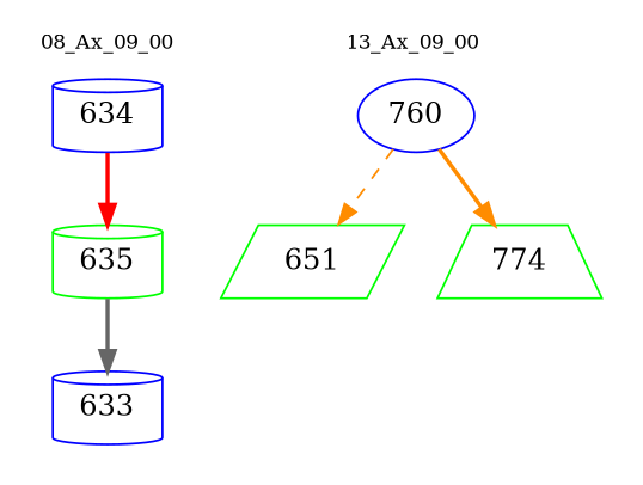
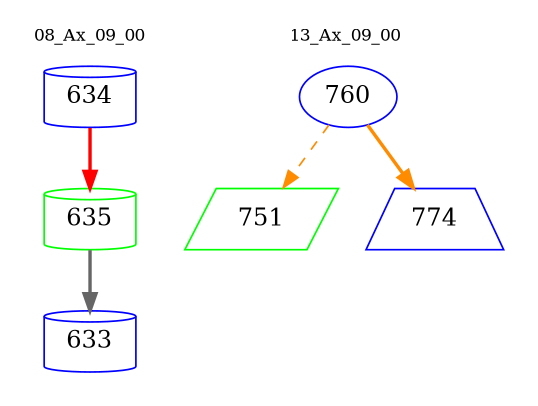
  digraph {
    node [color=blue shape=cylinder]
    edge [color=darkorange style=bold]
    n1 [label=634]
    n2 [label=633]
    n3 [color=green label=635]
    n4 [label=760 shape=ellipse]
-   n5 [color=green label=651 shape=parallelogram]
-   n6 [color=green label=774 shape=trapezium]
+   n5 [color=green label=751 shape=parallelogram]
+   n6 [label=774 shape=trapezium]
    subgraph cluster_1 {
      color=white
      fontsize=10
      label="08_Ax_09_00"
      n1
      n2
      n3
    }
    subgraph cluster_2 {
      color=white
      fontsize=10
      label="13_Ax_09_00"
      n4
      n5
      n6
    }
    n1 -> n3 [color=red]
    n3 -> n2 [color=gray40]
    n4 -> n5 [style=dashed]
    n4 -> n6
  }
